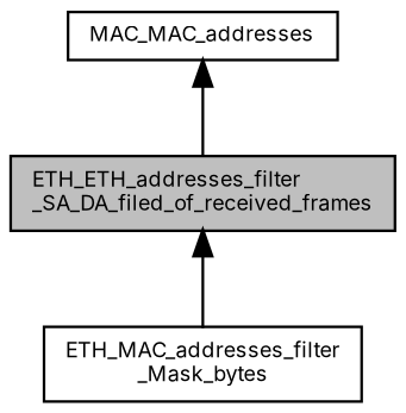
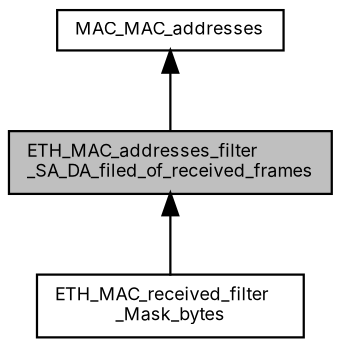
  digraph {
    fontname=Inter
    rankdir=TB
    node [color=black fillcolor=white fontname=Inter fontsize=8 shape=record style=filled]
    edge [dir=back fontname=Inter fontsize=8 labelfontname=Sans labelfontsize=8 shape=plaintext style=solid]
-   n1 [fillcolor=grey75 fontcolor=black height=0.2 label="ETH_ETH_addresses_filter\l_SA_DA_filed_of_received_frames" width=0.4]
-   n2 [height=0.2 label="ETH_MAC_addresses_filter\l_Mask_bytes" width=0.4]
+   n1 [fillcolor=grey75 fontcolor=black height=0.2 label="ETH_MAC_addresses_filter\l_SA_DA_filed_of_received_frames" width=0.4]
+   n2 [height=0.2 label="ETH_MAC_received_filter\l_Mask_bytes" width=0.4]
    n3 [height=0.2 label=MAC_MAC_addresses width=0.4]
    n1 -> n2
    n3 -> n1
  }
